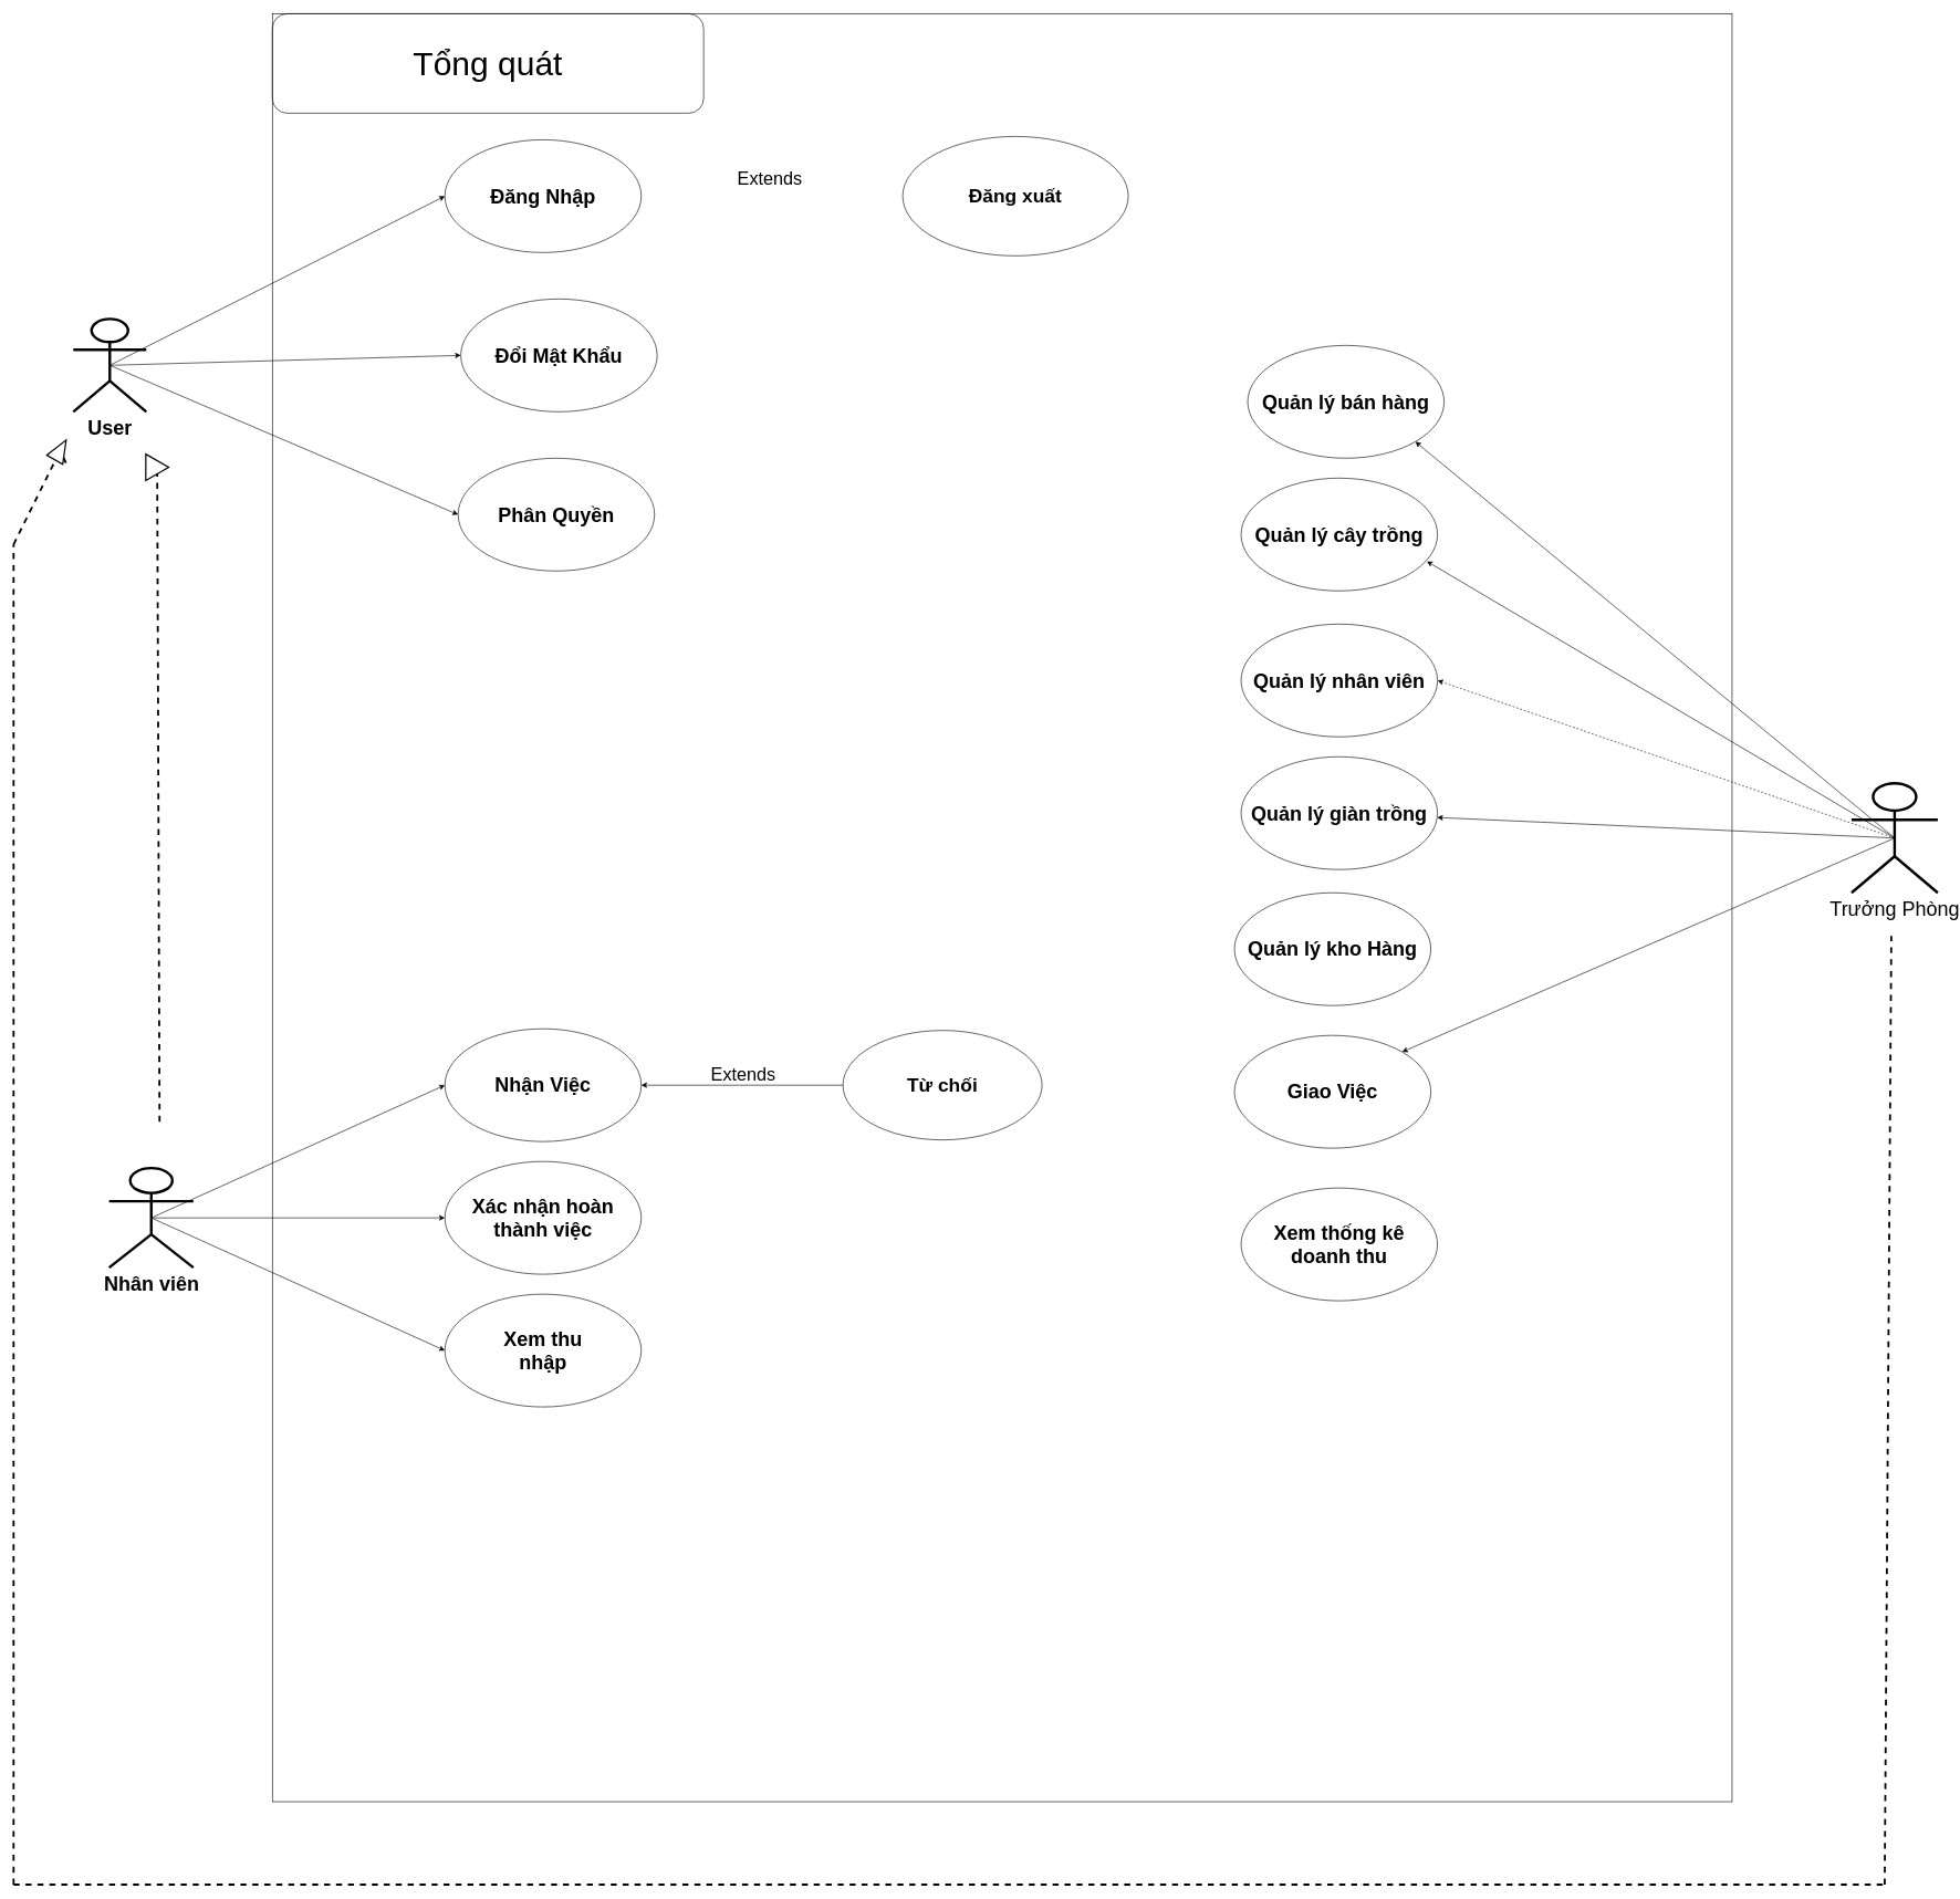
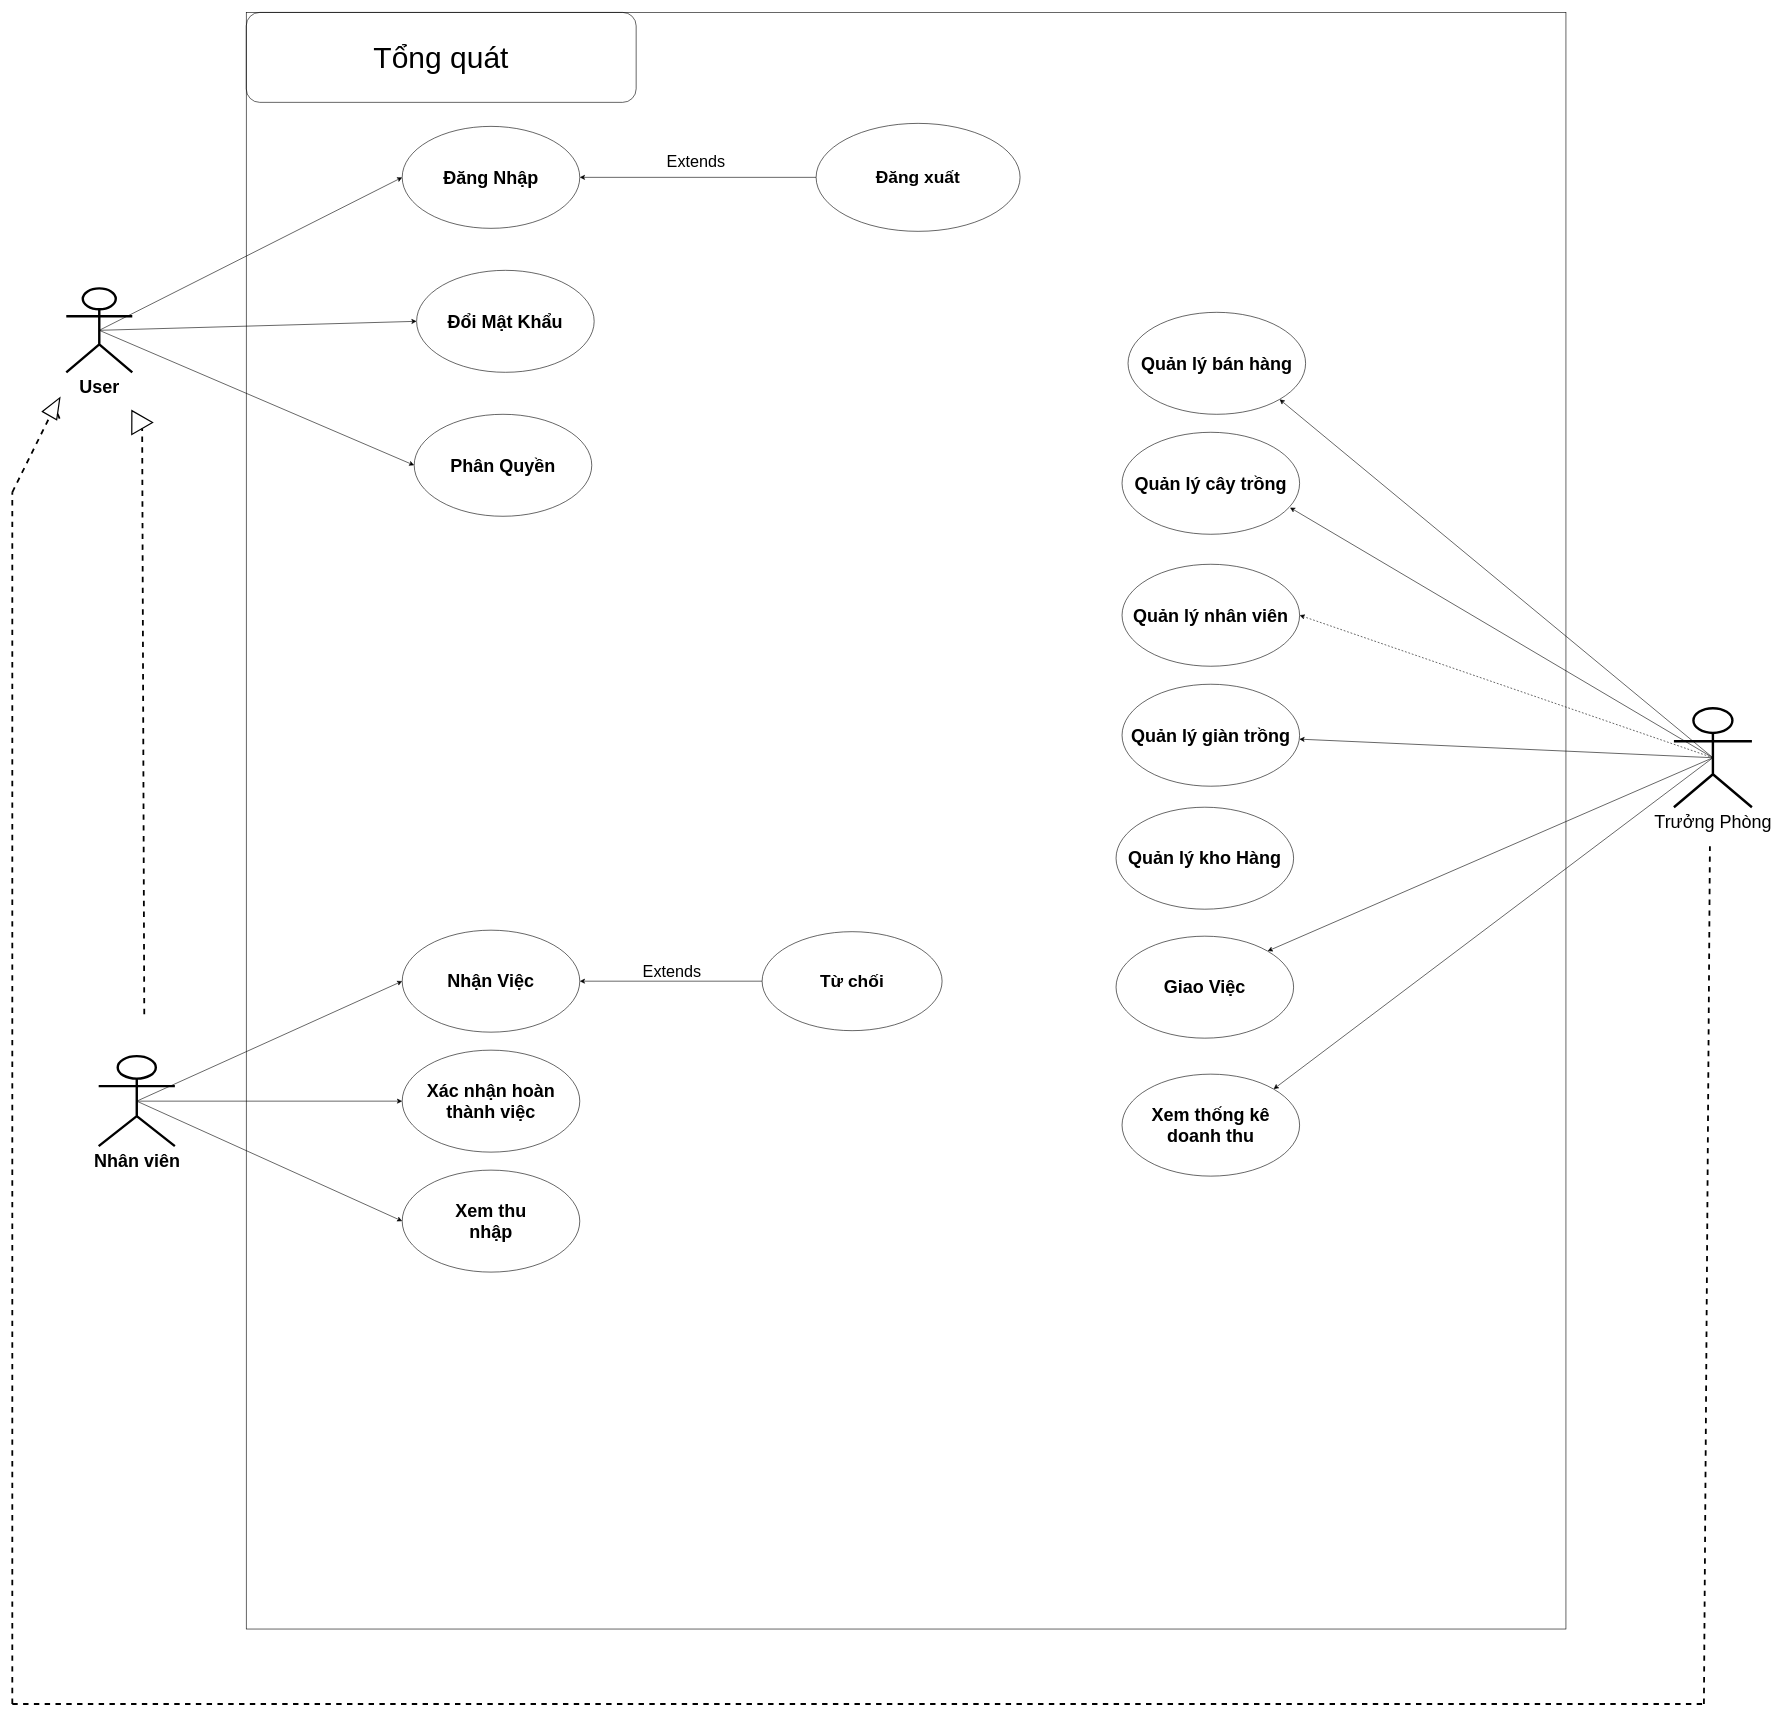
  <mxCell id="0" />
  <mxCell id="1" parent="0" />
  <mxCell id="2" value="" style="rounded=0;whiteSpace=wrap;html=1;fontSize=30;verticalAlign=middle;fillColor=none;" parent="1" vertex="1"><mxGeometry x="410" y="20" width="2200" height="2695" as="geometry" /></mxCell>
  <mxCell id="3" value="&lt;font style=&quot;font-size: 30px&quot;&gt;Trưởng Phòng&lt;/font&gt;" style="shape=umlActor;verticalLabelPosition=bottom;verticalAlign=top;html=1;outlineConnect=0;strokeWidth=4;" parent="1" vertex="1"><mxGeometry x="2790" y="1180" width="130" height="165" as="geometry" /></mxCell>
  <mxCell id="4" value="" style="endArrow=classic;html=1;rounded=0;exitX=0.5;exitY=0.5;exitDx=0;exitDy=0;exitPerimeter=0;entryX=1;entryY=0.5;entryDx=0;entryDy=0;dashed=1;" parent="1" source="3" target="30" edge="1"><mxGeometry width="50" height="50" relative="1" as="geometry"><mxPoint x="1687" y="1472" as="sourcePoint" /><mxPoint x="2210" y="1070" as="targetPoint" /></mxGeometry></mxCell>
+ <mxCell id="5" value="" style="endArrow=classic;html=1;rounded=0;entryX=1;entryY=0;entryDx=0;entryDy=0;exitX=0.5;exitY=0.5;exitDx=0;exitDy=0;exitPerimeter=0;" parent="1" source="3" target="25" edge="1"><mxGeometry width="50" height="50" relative="1" as="geometry"><mxPoint x="1840" y="1512" as="sourcePoint" /><mxPoint x="2042.175" y="1814.645" as="targetPoint" /></mxGeometry></mxCell>
  <mxCell id="6" value="" style="endArrow=classic;html=1;rounded=0;entryX=1;entryY=0;entryDx=0;entryDy=0;exitX=0.5;exitY=0.5;exitDx=0;exitDy=0;exitPerimeter=0;" parent="1" source="3" target="26" edge="1"><mxGeometry width="50" height="50" relative="1" as="geometry"><mxPoint x="1780" y="1692" as="sourcePoint" /><mxPoint x="2065" y="1683.75" as="targetPoint" /></mxGeometry></mxCell>
  <mxCell id="7" value="" style="endArrow=classic;html=1;rounded=0;exitX=0.5;exitY=0.5;exitDx=0;exitDy=0;exitPerimeter=0;" parent="1" source="3" target="28" edge="1"><mxGeometry width="50" height="50" relative="1" as="geometry"><mxPoint x="1770" y="1122" as="sourcePoint" /><mxPoint x="2087.5" y="1153.5" as="targetPoint" /></mxGeometry></mxCell>
  <mxCell id="8" value="" style="endArrow=classic;html=1;rounded=0;exitX=0.5;exitY=0.5;exitDx=0;exitDy=0;exitPerimeter=0;entryX=0.946;entryY=0.738;entryDx=0;entryDy=0;entryPerimeter=0;" parent="1" source="3" target="29" edge="1"><mxGeometry width="50" height="50" relative="1" as="geometry"><mxPoint x="1910" y="1312" as="sourcePoint" /><mxPoint x="2250" y="980" as="targetPoint" /></mxGeometry></mxCell>
  <mxCell id="9" value="&lt;font style=&quot;font-size: 30px&quot;&gt;&lt;b&gt;User&lt;/b&gt;&lt;/font&gt;" style="shape=umlActor;verticalLabelPosition=bottom;verticalAlign=top;html=1;outlineConnect=0;strokeWidth=4;" parent="1" vertex="1"><mxGeometry x="110" y="480" width="110" height="140" as="geometry" /></mxCell>
  <mxCell id="10" value="" style="endArrow=classic;html=1;rounded=0;exitX=0.5;exitY=0.5;exitDx=0;exitDy=0;exitPerimeter=0;entryX=0;entryY=0.5;entryDx=0;entryDy=0;" parent="1" source="9" target="20" edge="1"><mxGeometry width="50" height="50" relative="1" as="geometry"><mxPoint x="870" y="590" as="sourcePoint" /><mxPoint x="770" y="370" as="targetPoint" /></mxGeometry></mxCell>
  <mxCell id="11" value="" style="endArrow=classic;html=1;rounded=0;entryX=0;entryY=0.5;entryDx=0;entryDy=0;exitX=0.5;exitY=0.5;exitDx=0;exitDy=0;exitPerimeter=0;" parent="1" source="9" target="19" edge="1"><mxGeometry width="50" height="50" relative="1" as="geometry"><mxPoint x="880" y="600" as="sourcePoint" /><mxPoint x="775" y="555" as="targetPoint" /></mxGeometry></mxCell>
  <mxCell id="12" value="" style="endArrow=classic;html=1;rounded=0;exitX=0.5;exitY=0.5;exitDx=0;exitDy=0;exitPerimeter=0;entryX=0;entryY=0.5;entryDx=0;entryDy=0;" parent="1" source="9" target="18" edge="1"><mxGeometry width="50" height="50" relative="1" as="geometry"><mxPoint x="1020" y="590" as="sourcePoint" /><mxPoint x="797.5" y="802" as="targetPoint" /></mxGeometry></mxCell>
  <mxCell id="13" value="Tổng quát" style="rounded=1;whiteSpace=wrap;html=1;fillColor=none;fontSize=50;" parent="1" vertex="1"><mxGeometry x="410" y="20" width="650" height="150" as="geometry" /></mxCell>
  <mxCell id="14" value="" style="endArrow=classic;html=1;rounded=0;fontSize=30;entryX=1;entryY=1;entryDx=0;entryDy=0;exitX=0.5;exitY=0.5;exitDx=0;exitDy=0;exitPerimeter=0;" parent="1" source="3" target="24" edge="1"><mxGeometry width="50" height="50" relative="1" as="geometry"><mxPoint x="2500" y="1030" as="sourcePoint" /><mxPoint x="2090" y="731" as="targetPoint" /></mxGeometry></mxCell>
  <mxCell id="15" style="edgeStyle=orthogonalEdgeStyle;rounded=0;orthogonalLoop=1;jettySize=auto;html=1;exitX=0.5;exitY=0.5;exitDx=0;exitDy=0;exitPerimeter=0;" parent="1" source="16" target="37" edge="1"><mxGeometry relative="1" as="geometry" /></mxCell>
  <mxCell id="16" value="&lt;font style=&quot;font-size: 30px&quot;&gt;&lt;b&gt;Nhân viên&lt;/b&gt;&lt;/font&gt;" style="shape=umlActor;verticalLabelPosition=bottom;verticalAlign=top;html=1;outlineConnect=0;strokeWidth=4;" parent="1" vertex="1"><mxGeometry x="164" y="1760" width="127" height="150" as="geometry" /></mxCell>
  <mxCell id="17" value="" style="endArrow=classic;html=1;rounded=0;entryX=0;entryY=0.5;entryDx=0;entryDy=0;exitX=0.5;exitY=0.5;exitDx=0;exitDy=0;exitPerimeter=0;" parent="1" source="16" target="22" edge="1"><mxGeometry width="50" height="50" relative="1" as="geometry"><mxPoint x="754" y="1870" as="sourcePoint" /><mxPoint x="799" y="1905" as="targetPoint" /></mxGeometry></mxCell>
  <mxCell id="18" value="Phân Quyền" style="ellipse;whiteSpace=wrap;html=1;fontSize=30;fontStyle=1" parent="1" vertex="1"><mxGeometry x="690" y="690" width="296" height="170" as="geometry" /></mxCell>
  <mxCell id="19" value="Đổi Mật Khẩu" style="ellipse;whiteSpace=wrap;html=1;fontSize=30;fontStyle=1" parent="1" vertex="1"><mxGeometry x="694" y="450" width="296" height="170" as="geometry" /></mxCell>
  <mxCell id="20" value="Đăng Nhập" style="ellipse;whiteSpace=wrap;html=1;fontSize=30;fontStyle=1" parent="1" vertex="1"><mxGeometry x="670" y="210" width="296" height="170" as="geometry" /></mxCell>
  <mxCell id="21" value="Nhận Việc" style="ellipse;whiteSpace=wrap;html=1;fontSize=30;fontStyle=1" parent="1" vertex="1"><mxGeometry x="670" y="1550" width="296" height="170" as="geometry" /></mxCell>
  <mxCell id="22" value="Xem thu &lt;br&gt;nhập" style="ellipse;whiteSpace=wrap;html=1;fontSize=30;fontStyle=1" parent="1" vertex="1"><mxGeometry x="670" y="1950" width="296" height="170" as="geometry" /></mxCell>
  <mxCell id="23" value="" style="endArrow=classic;html=1;rounded=0;fontSize=30;entryX=0;entryY=0.5;entryDx=0;entryDy=0;exitX=0.5;exitY=0.5;exitDx=0;exitDy=0;exitPerimeter=0;" parent="1" source="16" target="21" edge="1"><mxGeometry width="50" height="50" relative="1" as="geometry"><mxPoint x="370" y="1690" as="sourcePoint" /><mxPoint x="420" y="1640" as="targetPoint" /></mxGeometry></mxCell>
  <mxCell id="24" value="Quản lý bán hàng" style="ellipse;whiteSpace=wrap;html=1;fontSize=30;fontStyle=1" parent="1" vertex="1"><mxGeometry x="1880" y="520" width="296" height="170" as="geometry" /></mxCell>
  <mxCell id="25" value="Xem thống kê doanh thu" style="ellipse;whiteSpace=wrap;html=1;fontSize=30;fontStyle=1" parent="1" vertex="1"><mxGeometry x="1870" y="1790" width="296" height="170" as="geometry" /></mxCell>
  <mxCell id="26" value="Giao Việc" style="ellipse;whiteSpace=wrap;html=1;fontSize=30;fontStyle=1" parent="1" vertex="1"><mxGeometry x="1860" y="1560" width="296" height="170" as="geometry" /></mxCell>
  <mxCell id="27" value="Quản lý kho Hàng" style="ellipse;whiteSpace=wrap;html=1;fontSize=30;fontStyle=1" parent="1" vertex="1"><mxGeometry x="1860" y="1345" width="296" height="170" as="geometry" /></mxCell>
  <mxCell id="28" value="Quản lý giàn trồng" style="ellipse;whiteSpace=wrap;html=1;fontSize=30;fontStyle=1" parent="1" vertex="1"><mxGeometry x="1870" y="1140" width="296" height="170" as="geometry" /></mxCell>
  <mxCell id="29" value="Quản lý cây trồng" style="ellipse;whiteSpace=wrap;html=1;fontSize=30;fontStyle=1" parent="1" vertex="1"><mxGeometry x="1870" y="720" width="296" height="170" as="geometry" /></mxCell>
  <mxCell id="30" value="Quản lý nhân viên" style="ellipse;whiteSpace=wrap;html=1;fontSize=30;fontStyle=1" parent="1" vertex="1"><mxGeometry x="1870" y="940" width="296" height="170" as="geometry" /></mxCell>
+ <mxCell id="31" style="edgeStyle=orthogonalEdgeStyle;rounded=0;orthogonalLoop=1;jettySize=auto;html=1;exitX=0;exitY=0.5;exitDx=0;exitDy=0;entryX=1;entryY=0.5;entryDx=0;entryDy=0;" parent="1" source="32" target="20" edge="1"><mxGeometry relative="1" as="geometry" /></mxCell>
  <mxCell id="32" value="&lt;font style=&quot;font-size: 29px&quot;&gt;Đăng xuất&lt;/font&gt;" style="ellipse;whiteSpace=wrap;html=1;fontStyle=1" parent="1" vertex="1"><mxGeometry x="1360" y="205" width="340" height="180" as="geometry" /></mxCell>
  <mxCell id="33" value="&lt;font style=&quot;font-size: 27px&quot;&gt;Extends&lt;/font&gt;" style="text;html=1;strokeColor=none;fillColor=none;align=center;verticalAlign=middle;whiteSpace=wrap;rounded=0;strokeWidth=10;" parent="1" vertex="1"><mxGeometry x="1140" y="260" width="40" height="20" as="geometry" /></mxCell>
  <mxCell id="34" style="edgeStyle=orthogonalEdgeStyle;rounded=0;orthogonalLoop=1;jettySize=auto;html=1;exitX=0;exitY=0.5;exitDx=0;exitDy=0;entryX=1;entryY=0.5;entryDx=0;entryDy=0;" parent="1" source="35" target="21" edge="1"><mxGeometry relative="1" as="geometry" /></mxCell>
  <mxCell id="35" value="&lt;font style=&quot;font-size: 29px&quot;&gt;Từ chối&lt;/font&gt;" style="ellipse;whiteSpace=wrap;html=1;fontStyle=1" parent="1" vertex="1"><mxGeometry x="1270" y="1552.5" width="300" height="165" as="geometry" /></mxCell>
  <mxCell id="36" value="&lt;font style=&quot;font-size: 27px&quot;&gt;Extends&lt;/font&gt;" style="text;html=1;strokeColor=none;fillColor=none;align=center;verticalAlign=middle;whiteSpace=wrap;rounded=0;strokeWidth=10;" parent="1" vertex="1"><mxGeometry x="1100" y="1610" width="40" height="20" as="geometry" /></mxCell>
  <mxCell id="37" value="Xác nhận hoàn thành việc" style="ellipse;whiteSpace=wrap;html=1;fontSize=30;fontStyle=1" parent="1" vertex="1"><mxGeometry x="670" y="1750" width="296" height="170" as="geometry" /></mxCell>
  <mxCell id="38" value="" style="endArrow=none;dashed=1;html=1;fontSize=19;strokeWidth=3;" parent="1" edge="1"><mxGeometry width="50" height="50" relative="1" as="geometry"><mxPoint x="2840" y="2840" as="sourcePoint" /><mxPoint x="2850" y="1410" as="targetPoint" /></mxGeometry></mxCell>
  <mxCell id="39" value="" style="endArrow=none;dashed=1;html=1;fontSize=19;strokeWidth=3;" parent="1" edge="1"><mxGeometry width="50" height="50" relative="1" as="geometry"><mxPoint x="20" y="2840" as="sourcePoint" /><mxPoint x="2840" y="2840" as="targetPoint" /></mxGeometry></mxCell>
  <mxCell id="40" value="" style="endArrow=none;dashed=1;html=1;fontSize=19;strokeWidth=3;" parent="1" edge="1"><mxGeometry width="50" height="50" relative="1" as="geometry"><mxPoint x="20" y="2840" as="sourcePoint" /><mxPoint x="20" y="820" as="targetPoint" /></mxGeometry></mxCell>
  <mxCell id="41" value="" style="endArrow=none;dashed=1;html=1;fontSize=19;strokeWidth=3;startArrow=none;" parent="1" source="42" edge="1"><mxGeometry width="50" height="50" relative="1" as="geometry"><mxPoint x="20" y="820" as="sourcePoint" /><mxPoint x="100" y="700" as="targetPoint" /></mxGeometry></mxCell>
  <mxCell id="42" value="" style="triangle;whiteSpace=wrap;html=1;fillColor=none;rotation=-60;strokeWidth=2;" parent="1" vertex="1"><mxGeometry x="73.5" y="663.75" width="34.33" height="27.5" as="geometry" /></mxCell>
  <mxCell id="43" value="" style="endArrow=none;dashed=1;html=1;fontSize=19;strokeWidth=3;" parent="1" target="42" edge="1"><mxGeometry width="50" height="50" relative="1" as="geometry"><mxPoint x="20" y="820" as="sourcePoint" /><mxPoint x="100" y="720" as="targetPoint" /></mxGeometry></mxCell>
  <mxCell id="44" value="" style="endArrow=none;dashed=1;html=1;fontSize=19;strokeWidth=3;entryX=0;entryY=0.5;entryDx=0;entryDy=0;" parent="1" target="45" edge="1"><mxGeometry width="50" height="50" relative="1" as="geometry"><mxPoint x="240" y="1690" as="sourcePoint" /><mxPoint x="226.67" y="760" as="targetPoint" /></mxGeometry></mxCell>
  <mxCell id="45" value="" style="triangle;whiteSpace=wrap;html=1;fillColor=none;rotation=-120;strokeWidth=2;" parent="1" vertex="1"><mxGeometry x="210.75" y="678.71" width="34.33" height="40" as="geometry" /></mxCell>
